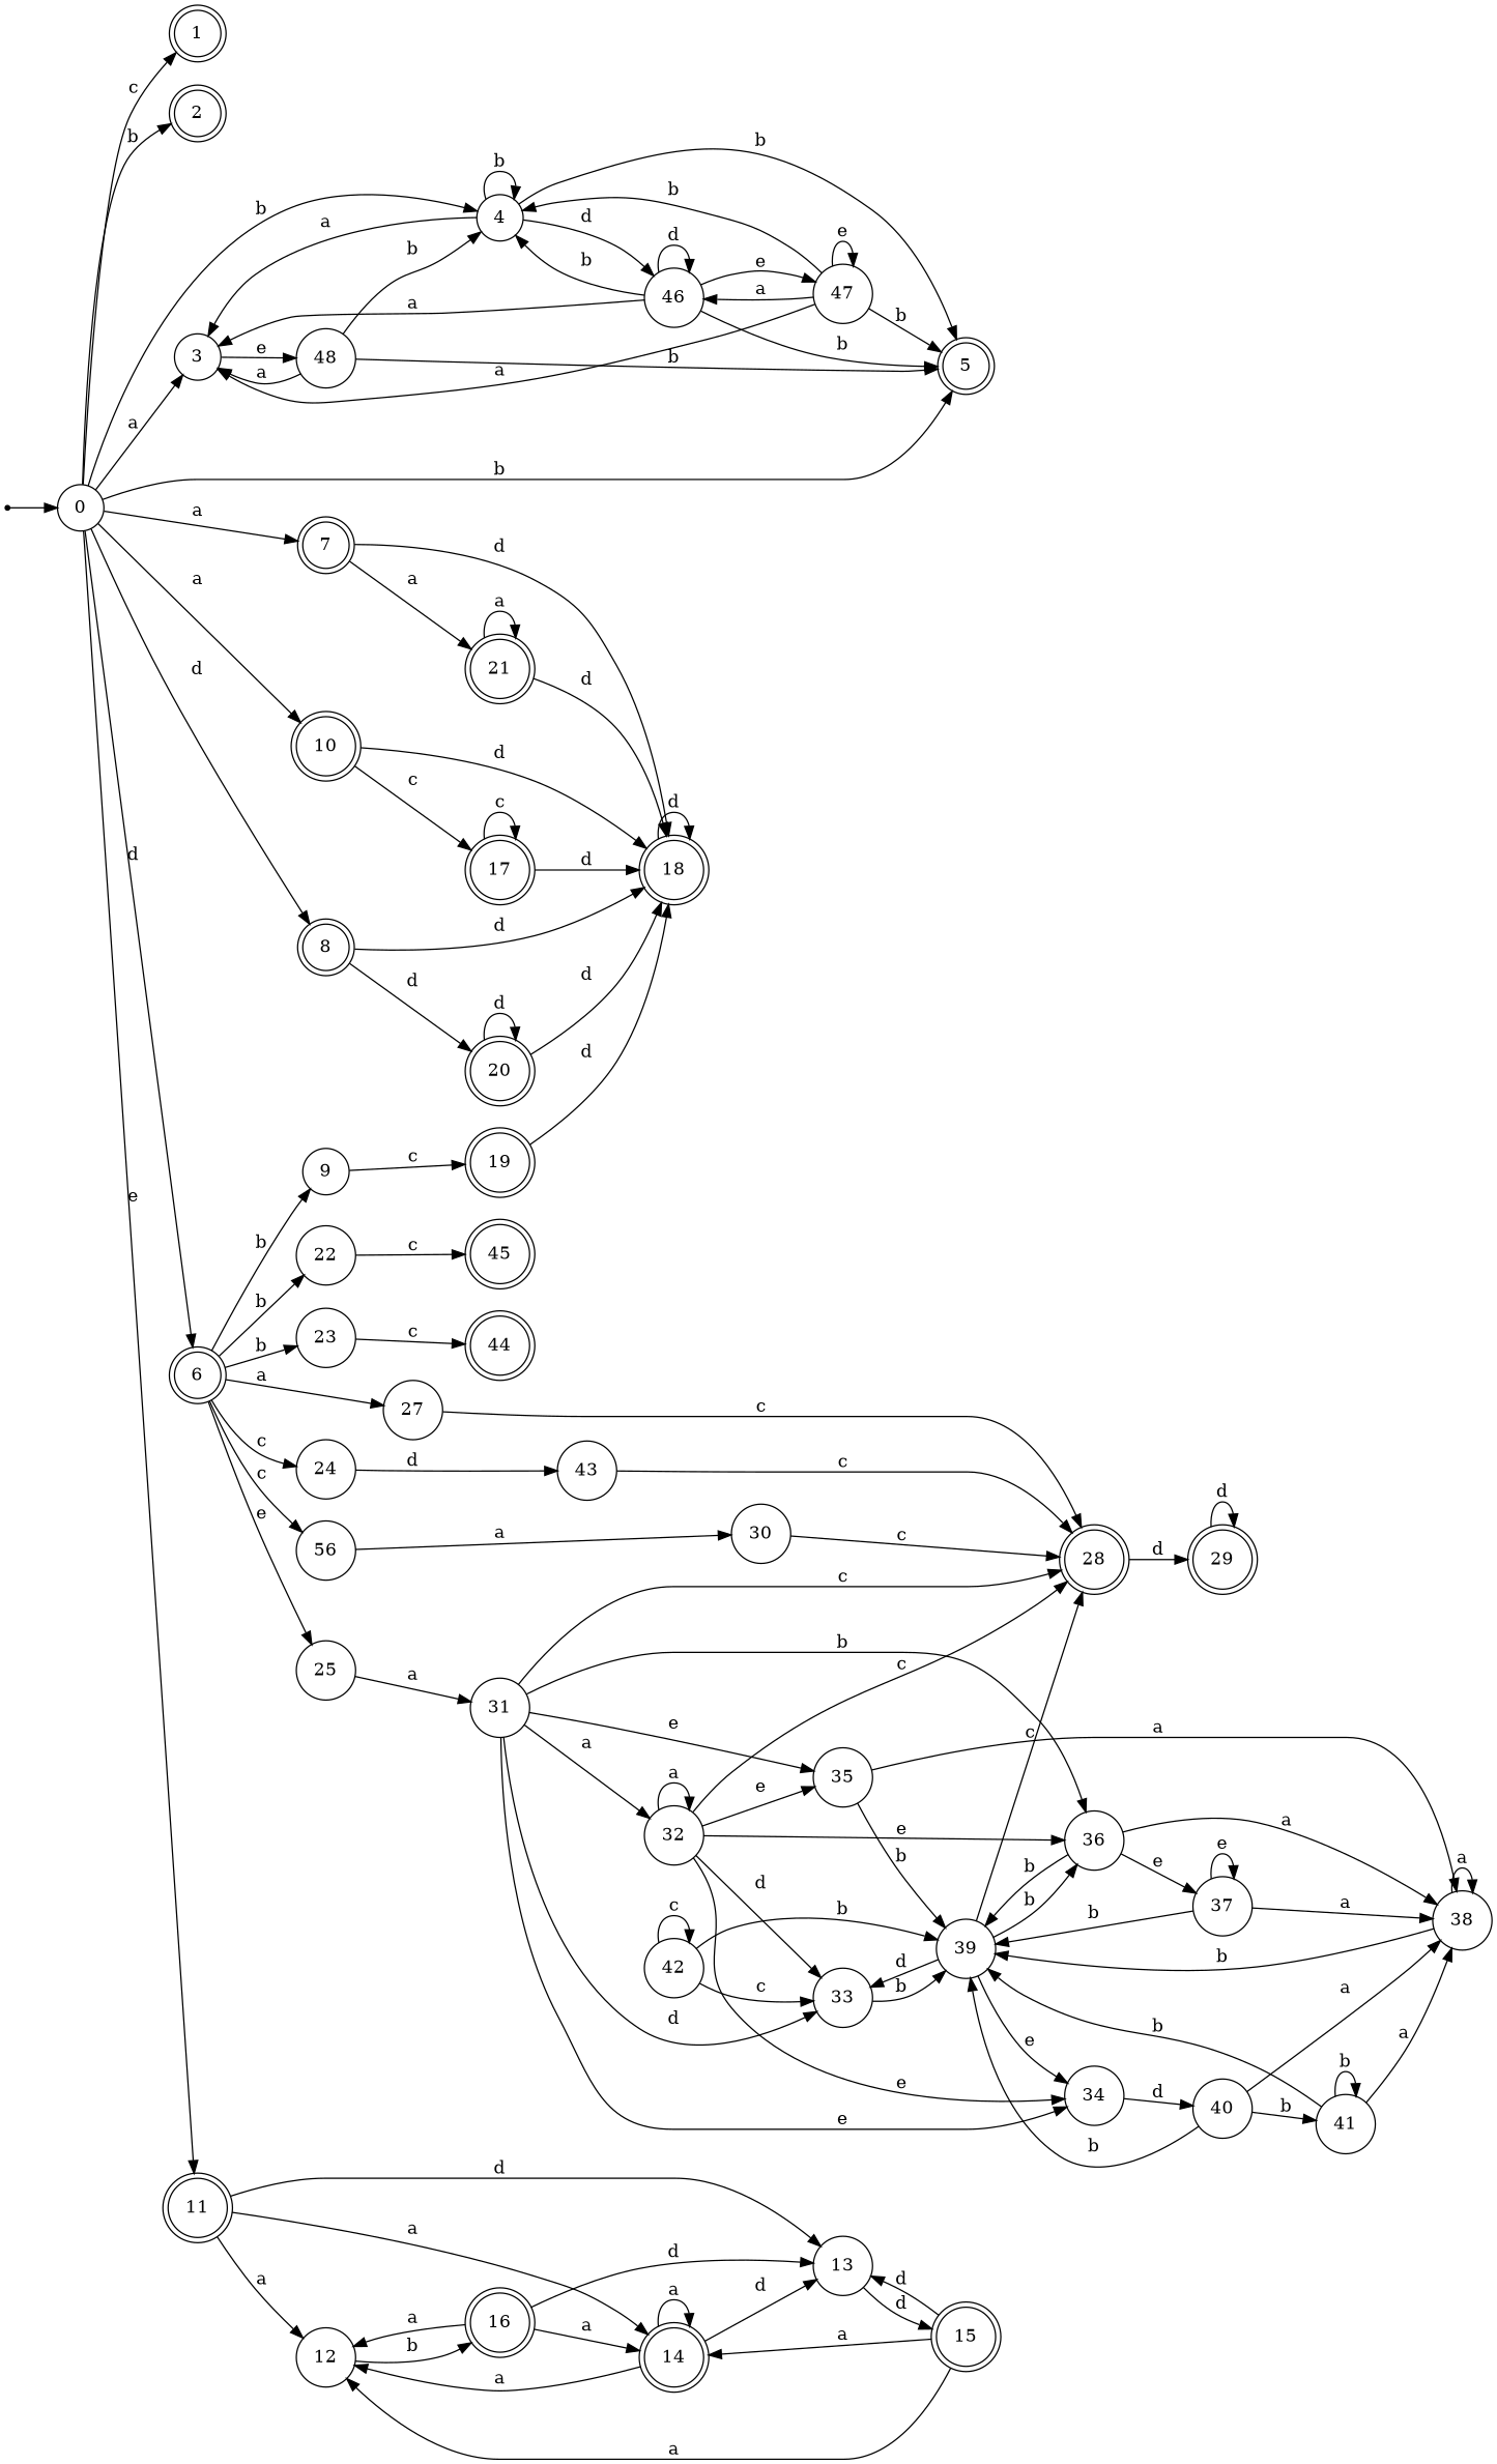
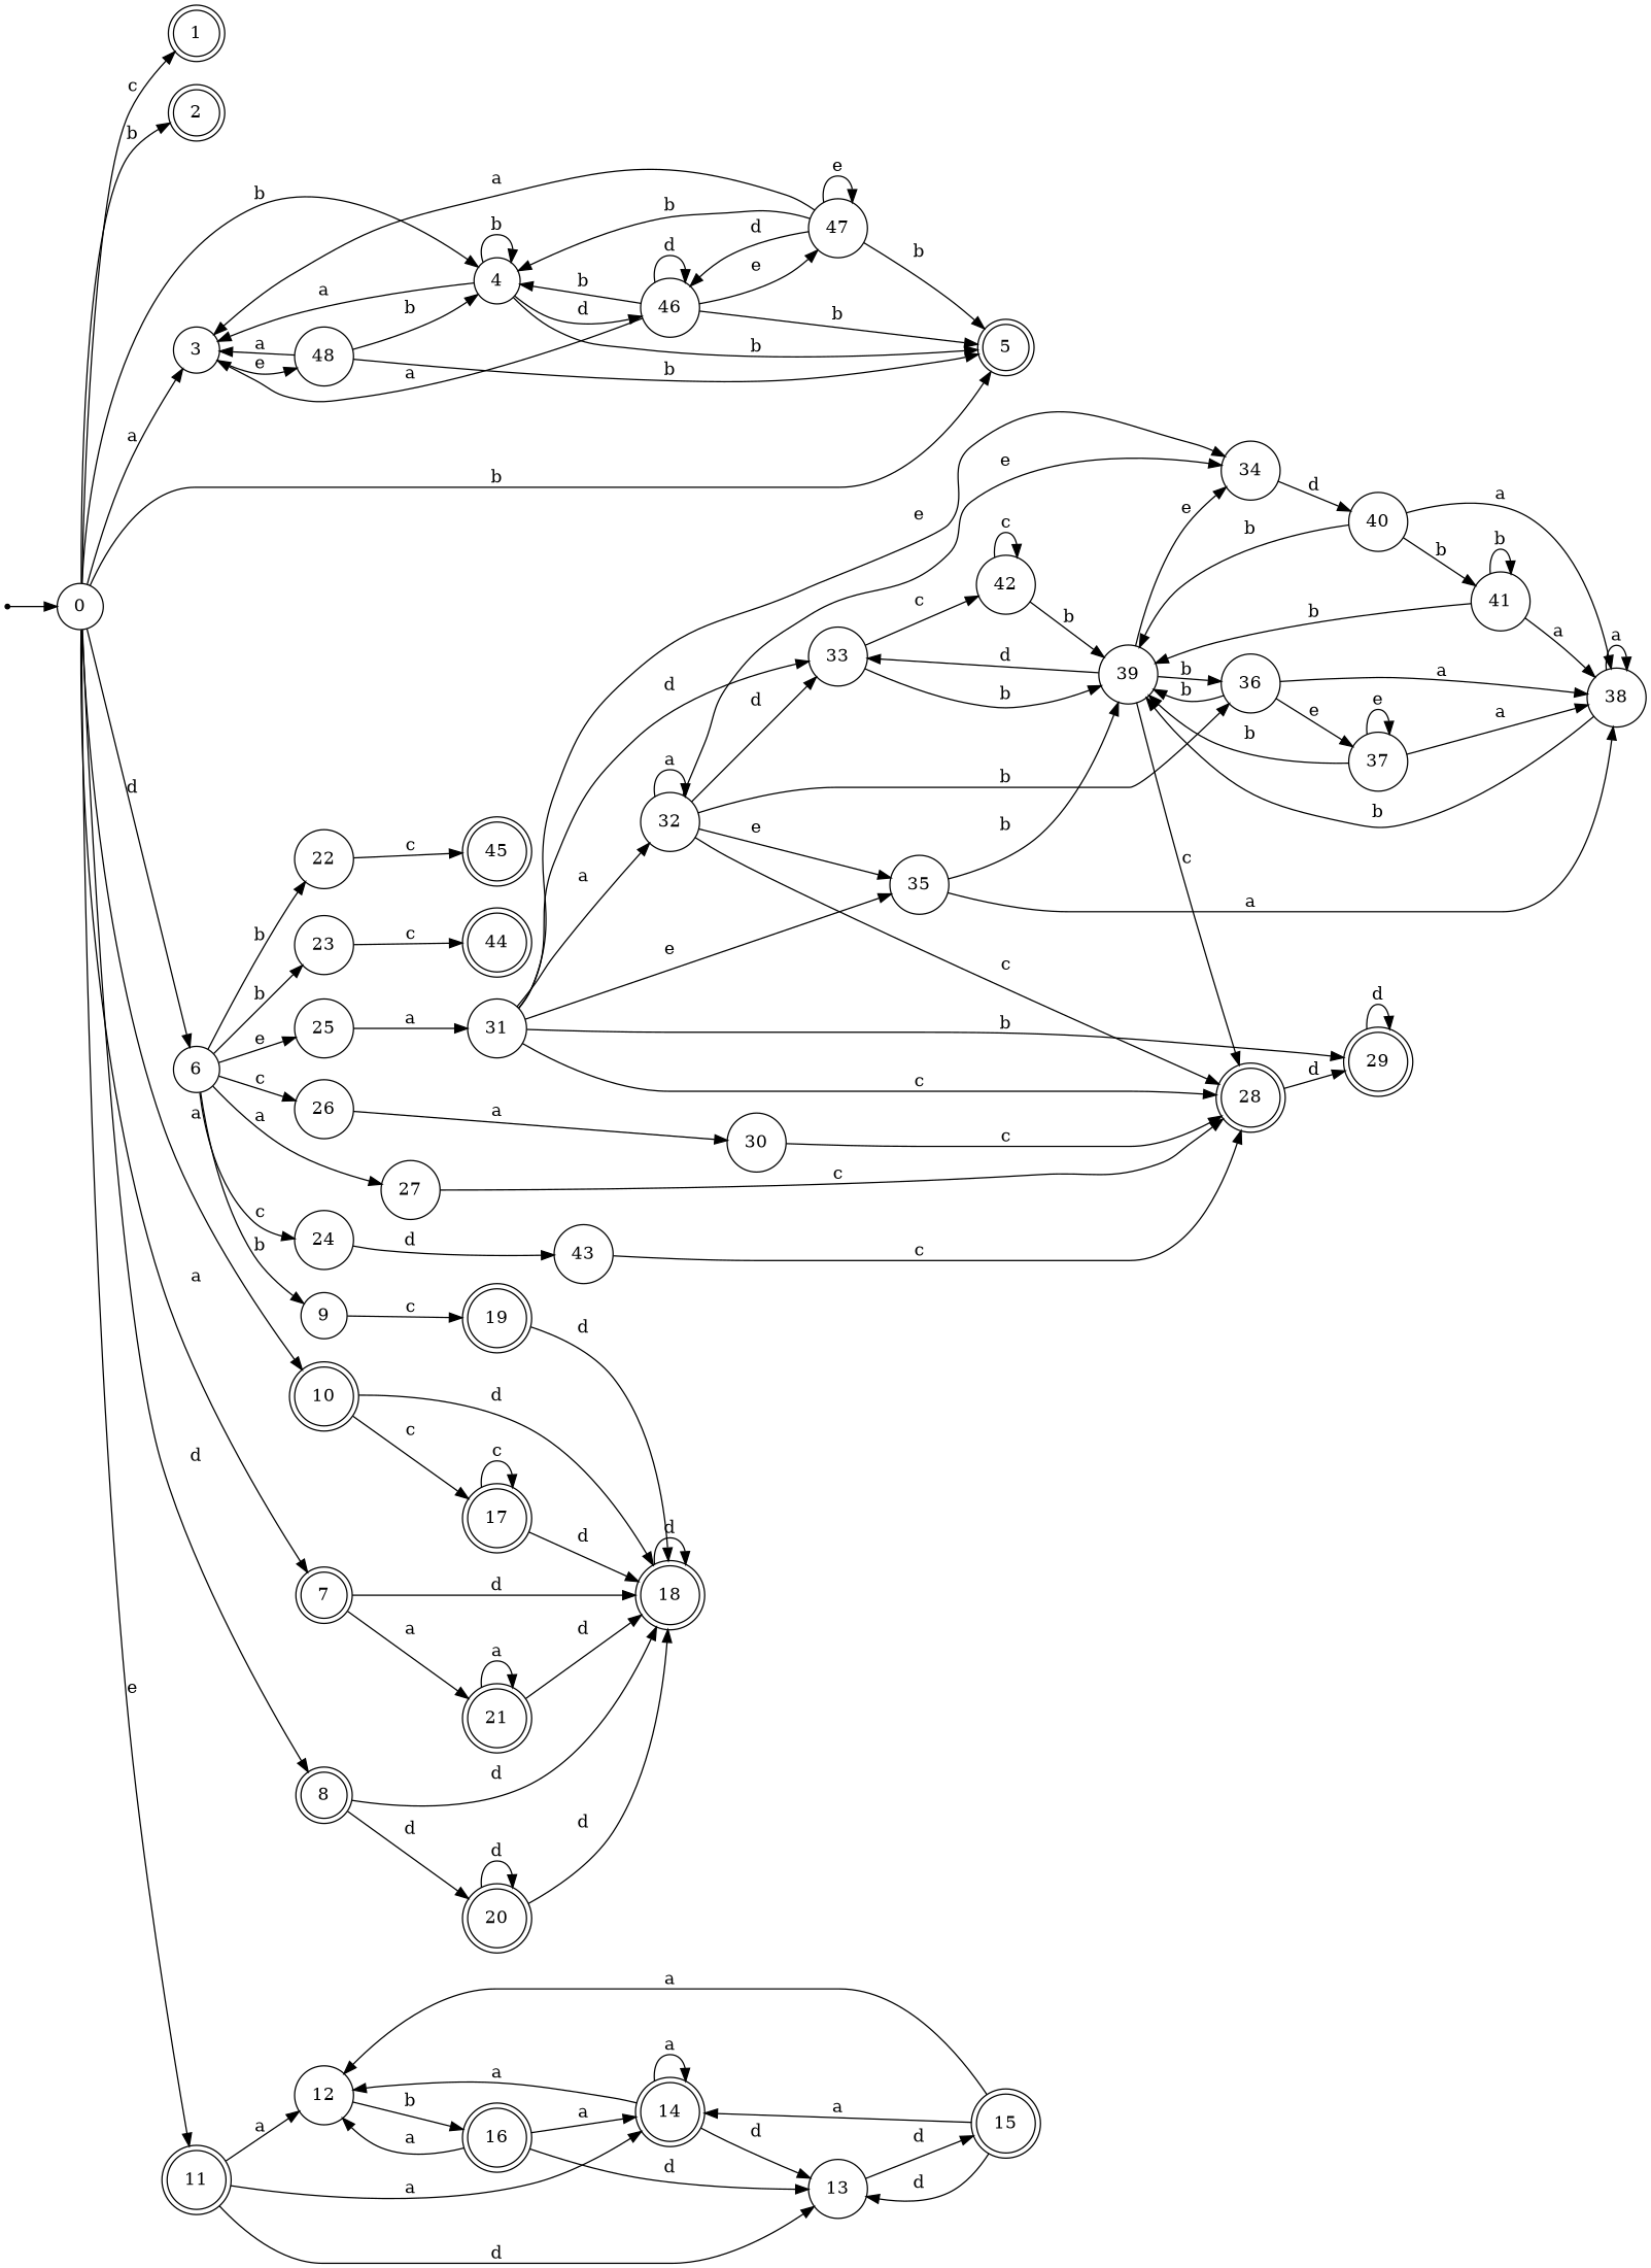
  digraph {
    rankdir=LR
    node [shape=circle]
    dummy0 [shape=point]
    0
    1 [shape=doublecircle]
    2 [shape=doublecircle]
    3
    4
    5 [shape=doublecircle]
-   6 [shape=doublecircle]
+   6
    7 [shape=doublecircle]
    8 [shape=doublecircle]
    10 [shape=doublecircle]
    11 [shape=doublecircle]
    48
    46
    9
    22
    23
    24
    25
-   26 [label=56]
+   26
    27
    18 [shape=doublecircle]
    21 [shape=doublecircle]
    20 [shape=doublecircle]
    19 [shape=doublecircle]
    17 [shape=doublecircle]
    12
    13
    14 [shape=doublecircle]
    47
    45 [shape=doublecircle]
    44 [shape=doublecircle]
    43
    31
    30
    28 [shape=doublecircle]
    16 [shape=doublecircle]
    15 [shape=doublecircle]
    32
    33
    34
    35
    36
    29 [shape=doublecircle]
    39
    42
    40
    38
    37
    41
    dummy0 -> 0
    0 -> 1 [label=c]
    0 -> 2 [label=b]
    0 -> 3 [label=a]
    0 -> 4 [label=b]
    0 -> 5 [label=b]
    0 -> 6 [label=d]
    0 -> 7 [label=a]
    0 -> 8 [label=d]
    0 -> 10 [label=a]
    0 -> 11 [label=e]
    3 -> 48 [label=e]
    4 -> 3 [label=a]
    4 -> 4 [label=b]
    4 -> 5 [label=b]
    4 -> 46 [label=d]
    6 -> 9 [label=b]
    6 -> 22 [label=b]
    6 -> 23 [label=b]
    6 -> 24 [label=c]
    6 -> 25 [label=e]
    6 -> 26 [label=c]
    6 -> 27 [label=a]
    7 -> 18 [label=d]
    7 -> 21 [label=a]
    8 -> 18 [label=d]
    8 -> 20 [label=d]
    10 -> 18 [label=d]
    10 -> 17 [label=c]
    11 -> 12 [label=a]
    11 -> 13 [label=d]
    11 -> 14 [label=a]
    48 -> 3 [label=a]
    48 -> 4 [label=b]
    48 -> 5 [label=b]
    46 -> 3 [label=a]
    46 -> 4 [label=b]
    46 -> 5 [label=b]
    46 -> 46 [label=d]
    46 -> 47 [label=e]
    9 -> 19 [label=c]
    22 -> 45 [label=c]
    23 -> 44 [label=c]
    24 -> 43 [label=d]
    25 -> 31 [label=a]
    26 -> 30 [label=a]
    27 -> 28 [label=c]
    18 -> 18 [label=d]
    21 -> 18 [label=d]
    21 -> 21 [label=a]
    20 -> 18 [label=d]
    20 -> 20 [label=d]
    19 -> 18 [label=d]
    17 -> 18 [label=d]
    17 -> 17 [label=c]
    12 -> 16 [label=b]
    13 -> 15 [label=d]
    14 -> 12 [label=a]
    14 -> 13 [label=d]
    14 -> 14 [label=a]
    47 -> 3 [label=a]
    47 -> 4 [label=b]
    47 -> 5 [label=b]
-   47 -> 46 [label=a]
+   47 -> 46 [label=d]
    47 -> 47 [label=e]
    43 -> 28 [label=c]
    31 -> 28 [label=c]
    31 -> 32 [label=a]
    31 -> 33 [label=d]
    31 -> 34 [label=e]
    31 -> 35 [label=e]
-   31 -> 36 [label=b]
+   31 -> 29 [label=b]
    30 -> 28 [label=c]
    28 -> 29 [label=d]
    16 -> 12 [label=a]
    16 -> 13 [label=d]
    16 -> 14 [label=a]
    15 -> 12 [label=a]
    15 -> 13 [label=d]
    15 -> 14 [label=a]
    32 -> 28 [label=c]
    32 -> 32 [label=a]
    32 -> 33 [label=d]
    32 -> 34 [label=e]
    32 -> 35 [label=e]
-   32 -> 36 [label=e]
+   32 -> 36 [label=b]
    33 -> 39 [label=b]
-   42 -> 33 [label=c]
+   33 -> 42 [label=c]
    34 -> 40 [label=d]
    35 -> 39 [label=b]
    35 -> 38 [label=a]
    36 -> 39 [label=b]
    36 -> 38 [label=a]
    36 -> 37 [label=e]
    29 -> 29 [label=d]
    39 -> 28 [label=c]
    39 -> 33 [label=d]
    39 -> 34 [label=e]
    39 -> 36 [label=b]
    42 -> 39 [label=b]
    42 -> 42 [label=c]
    40 -> 39 [label=b]
    40 -> 38 [label=a]
    40 -> 41 [label=b]
    38 -> 39 [label=b]
    38 -> 38 [label=a]
    37 -> 39 [label=b]
    37 -> 38 [label=a]
    37 -> 37 [label=e]
    41 -> 39 [label=b]
    41 -> 38 [label=a]
    41 -> 41 [label=b]
  }
